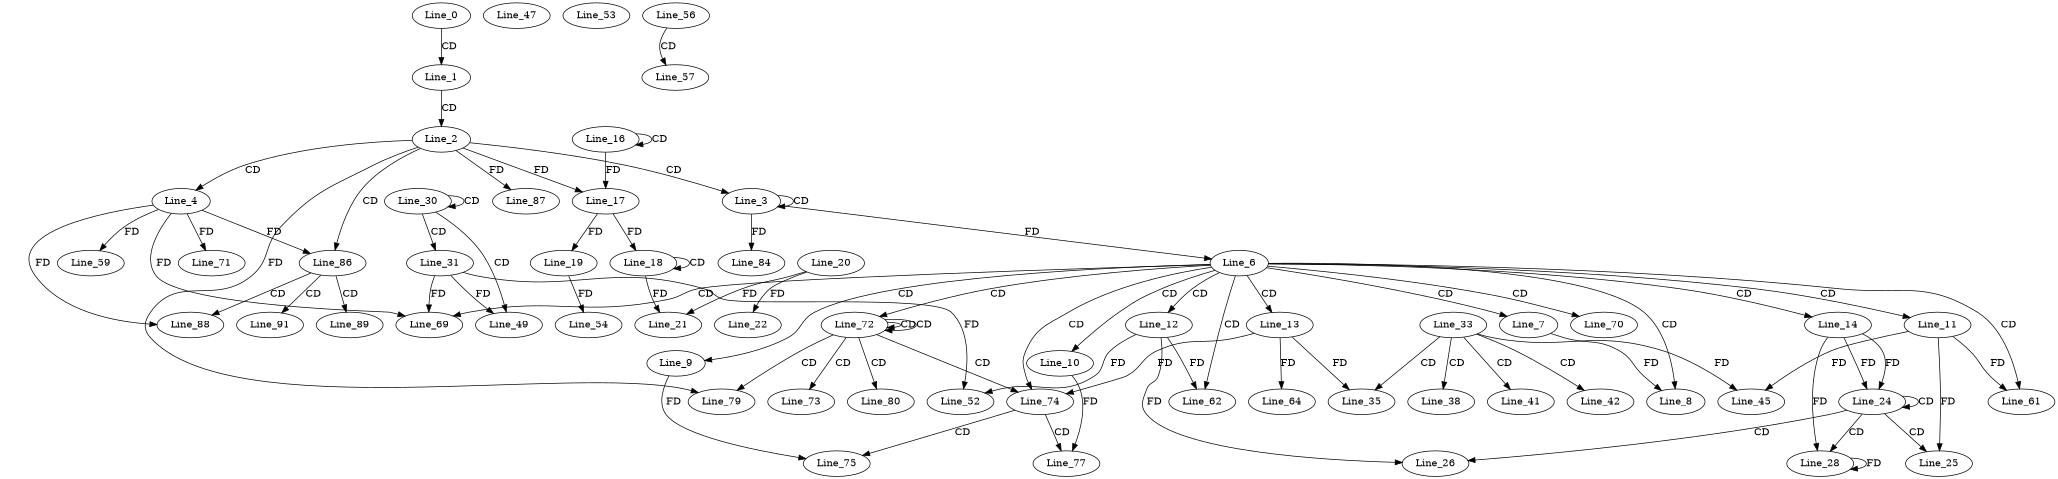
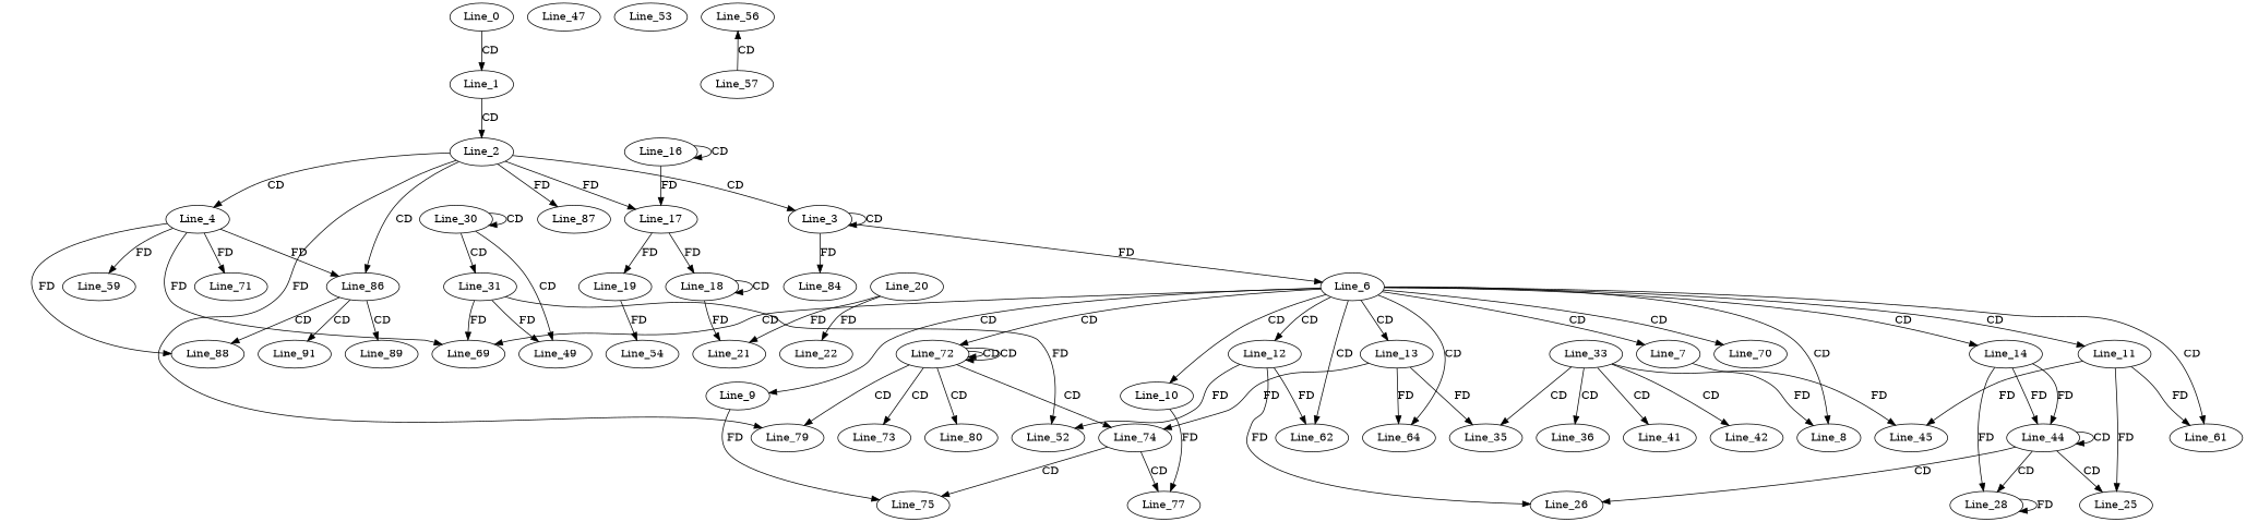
  digraph {
    Line_0
    Line_1
    Line_2
    Line_3
    Line_4
    Line_17
    Line_79
    Line_86
    Line_87
    Line_6
    Line_84
    Line_59
    Line_69
    Line_71
    Line_88
    Line_18
    Line_19
    Line_89
    Line_91
    Line_7
    Line_8
    Line_9
    Line_10
    Line_11
    Line_12
    Line_13
    Line_14
    Line_61
    Line_62
    Line_64
    Line_70
    Line_72
    Line_75
    Line_77
    Line_25
    Line_45
    Line_26
    Line_52
    Line_35
    Line_74
-   Line_24
+   Line_24 [label=Line_44]
    Line_28
    Line_73
    Line_80
    Line_16
    Line_21
    Line_54
    Line_20
    Line_22
    Line_30
    Line_31
    Line_49
    Line_33
-   Line_38
+   Line_38 [label=Line_36]
    Line_41
    Line_42
    Line_47
    Line_53
    Line_56
    Line_57
    Line_0 -> Line_1 [label=CD]
    Line_1 -> Line_2 [label=CD]
    Line_2 -> Line_3 [label=CD]
    Line_2 -> Line_4 [label=CD]
    Line_2 -> Line_17 [label=FD]
    Line_2 -> Line_79 [label=FD]
    Line_2 -> Line_86 [label=CD]
    Line_2 -> Line_87 [label=FD]
    Line_3 -> Line_3 [label=CD]
    Line_3 -> Line_6 [label=FD]
    Line_3 -> Line_84 [label=FD]
    Line_4 -> Line_86 [label=FD]
    Line_4 -> Line_59 [label=FD]
    Line_4 -> Line_69 [label=FD]
    Line_4 -> Line_71 [label=FD]
    Line_4 -> Line_88 [label=FD]
    Line_17 -> Line_18 [label=FD]
    Line_17 -> Line_19 [label=FD]
    Line_86 -> Line_88 [label=CD]
    Line_86 -> Line_89 [label=CD]
    Line_86 -> Line_91 [label=CD]
    Line_6 -> Line_69 [label=CD]
    Line_6 -> Line_7 [label=CD]
    Line_6 -> Line_8 [label=CD]
    Line_6 -> Line_9 [label=CD]
    Line_6 -> Line_10 [label=CD]
    Line_6 -> Line_11 [label=CD]
    Line_6 -> Line_12 [label=CD]
    Line_6 -> Line_13 [label=CD]
    Line_6 -> Line_14 [label=CD]
    Line_6 -> Line_61 [label=CD]
    Line_6 -> Line_62 [label=CD]
-   Line_6 -> Line_74 [label=CD]
+   Line_6 -> Line_64 [label=CD]
    Line_6 -> Line_70 [label=CD]
    Line_6 -> Line_72 [label=CD]
    Line_18 -> Line_18 [label=CD]
    Line_18 -> Line_21 [label=FD]
    Line_19 -> Line_54 [label=FD]
    Line_7 -> Line_8 [label=FD]
    Line_9 -> Line_75 [label=FD]
    Line_10 -> Line_77 [label=FD]
    Line_11 -> Line_61 [label=FD]
    Line_11 -> Line_25 [label=FD]
    Line_11 -> Line_45 [label=FD]
    Line_12 -> Line_62 [label=FD]
    Line_12 -> Line_26 [label=FD]
    Line_12 -> Line_52 [label=FD]
    Line_13 -> Line_64 [label=FD]
    Line_13 -> Line_35 [label=FD]
    Line_13 -> Line_74 [label=FD]
    Line_14 -> Line_24 [label=FD]
    Line_14 -> Line_24 [label=FD]
    Line_14 -> Line_28 [label=FD]
    Line_72 -> Line_79 [label=CD]
    Line_72 -> Line_72 [label=CD]
    Line_72 -> Line_72 [label=CD]
    Line_72 -> Line_74 [label=CD]
    Line_72 -> Line_73 [label=CD]
    Line_72 -> Line_80 [label=CD]
    Line_74 -> Line_75 [label=CD]
    Line_74 -> Line_77 [label=CD]
    Line_24 -> Line_25 [label=CD]
    Line_24 -> Line_26 [label=CD]
    Line_24 -> Line_24 [label=CD]
    Line_24 -> Line_28 [label=CD]
    Line_28 -> Line_28 [label=FD]
    Line_16 -> Line_17 [label=FD]
    Line_16 -> Line_16 [label=CD]
    Line_20 -> Line_21 [label=FD]
    Line_20 -> Line_22 [label=FD]
    Line_30 -> Line_30 [label=CD]
    Line_30 -> Line_31 [label=CD]
    Line_30 -> Line_49 [label=CD]
    Line_31 -> Line_69 [label=FD]
    Line_31 -> Line_52 [label=FD]
    Line_31 -> Line_49 [label=FD]
    Line_33 -> Line_45 [label=FD]
    Line_33 -> Line_35 [label=CD]
    Line_33 -> Line_38 [label=CD]
    Line_33 -> Line_41 [label=CD]
    Line_33 -> Line_42 [label=CD]
-   Line_56 -> Line_57 [label=CD]
+   Line_57 -> Line_56 [label=CD]
  }
